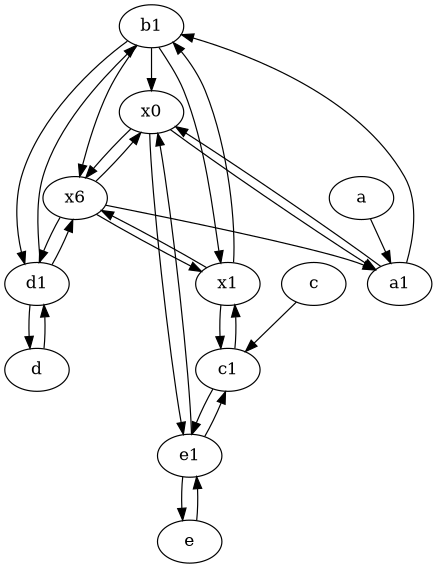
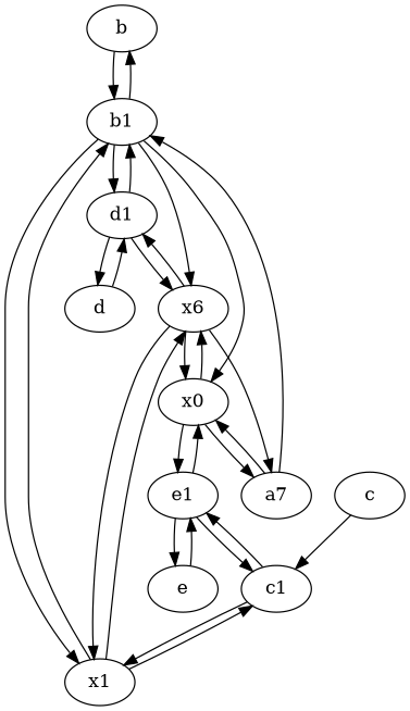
  digraph {
+   b
    b1
    x0
    x1
    n5 [label=x6]
    d1
    e1
-   a1
+   a1 [label=a7]
    c1
    d
    c
    e
-   a
+   b -> b1
+   b1 -> b
    b1 -> x0
    b1 -> x1
    b1 -> n5
    b1 -> d1
    x0 -> n5
    x0 -> e1
    x0 -> a1
    x1 -> b1
    x1 -> n5
    x1 -> c1
    n5 -> x0
    n5 -> x1
    n5 -> d1
    n5 -> a1
    d1 -> b1
    d1 -> n5
    d1 -> d
    e1 -> x0
    e1 -> c1
    e1 -> e
    a1 -> b1
    a1 -> x0
    c1 -> x1
    c1 -> e1
    d -> d1
    c -> c1
    e -> e1
-   a -> a1
  }
